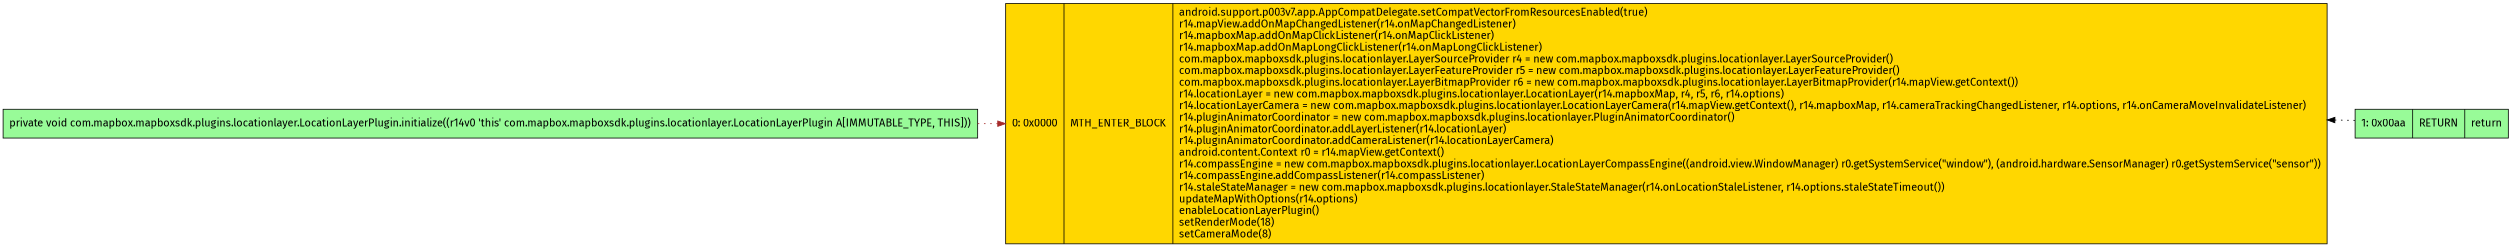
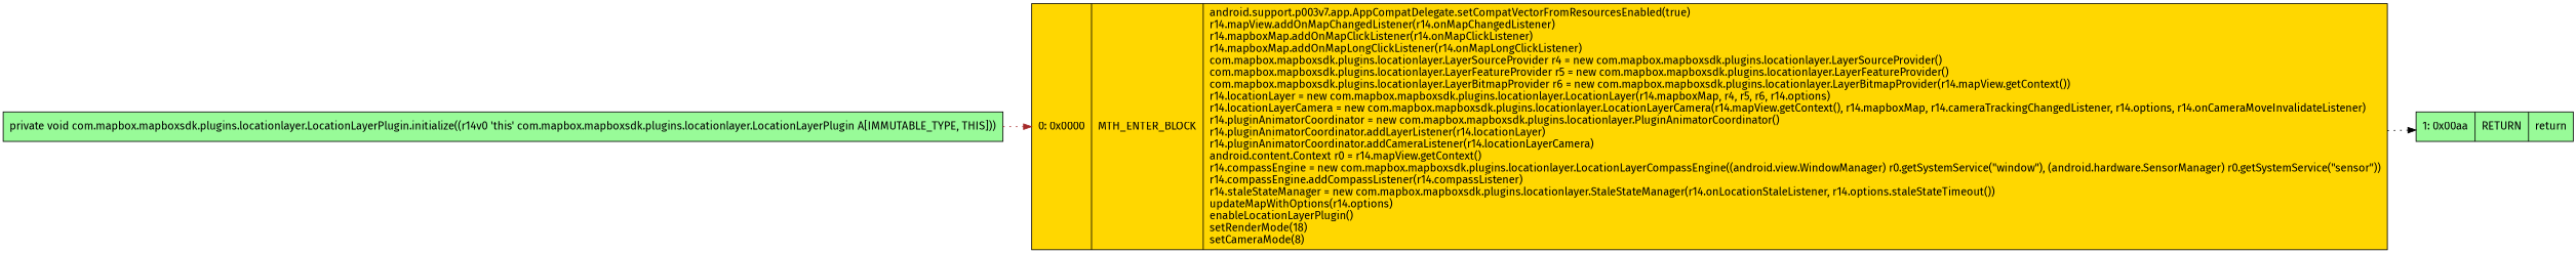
  digraph {
    rankdir=LR
    fontname="Fira Sans"
    node [shape=record style=filled fillcolor=palegreen fontname="Fira Sans"]
    edge [style=dotted fontname="Fira Sans"]
    n1 [label="{0\:\ 0x0000|MTH_ENTER_BLOCK\l|android.support.p003v7.app.AppCompatDelegate.setCompatVectorFromResourcesEnabled(true)\lr14.mapView.addOnMapChangedListener(r14.onMapChangedListener)\lr14.mapboxMap.addOnMapClickListener(r14.onMapClickListener)\lr14.mapboxMap.addOnMapLongClickListener(r14.onMapLongClickListener)\lcom.mapbox.mapboxsdk.plugins.locationlayer.LayerSourceProvider r4 = new com.mapbox.mapboxsdk.plugins.locationlayer.LayerSourceProvider()\lcom.mapbox.mapboxsdk.plugins.locationlayer.LayerFeatureProvider r5 = new com.mapbox.mapboxsdk.plugins.locationlayer.LayerFeatureProvider()\lcom.mapbox.mapboxsdk.plugins.locationlayer.LayerBitmapProvider r6 = new com.mapbox.mapboxsdk.plugins.locationlayer.LayerBitmapProvider(r14.mapView.getContext())\lr14.locationLayer = new com.mapbox.mapboxsdk.plugins.locationlayer.LocationLayer(r14.mapboxMap, r4, r5, r6, r14.options)\lr14.locationLayerCamera = new com.mapbox.mapboxsdk.plugins.locationlayer.LocationLayerCamera(r14.mapView.getContext(), r14.mapboxMap, r14.cameraTrackingChangedListener, r14.options, r14.onCameraMoveInvalidateListener)\lr14.pluginAnimatorCoordinator = new com.mapbox.mapboxsdk.plugins.locationlayer.PluginAnimatorCoordinator()\lr14.pluginAnimatorCoordinator.addLayerListener(r14.locationLayer)\lr14.pluginAnimatorCoordinator.addCameraListener(r14.locationLayerCamera)\landroid.content.Context r0 = r14.mapView.getContext()\lr14.compassEngine = new com.mapbox.mapboxsdk.plugins.locationlayer.LocationLayerCompassEngine((android.view.WindowManager) r0.getSystemService(\"window\"), (android.hardware.SensorManager) r0.getSystemService(\"sensor\"))\lr14.compassEngine.addCompassListener(r14.compassListener)\lr14.staleStateManager = new com.mapbox.mapboxsdk.plugins.locationlayer.StaleStateManager(r14.onLocationStaleListener, r14.options.staleStateTimeout())\lupdateMapWithOptions(r14.options)\lenableLocationLayerPlugin()\lsetRenderMode(18)\lsetCameraMode(8)\l}" fillcolor=gold]
    n2 [label="{1\:\ 0x00aa|RETURN\l|return\l}"]
    n3 [label="{private void com.mapbox.mapboxsdk.plugins.locationlayer.LocationLayerPlugin.initialize((r14v0 'this' com.mapbox.mapboxsdk.plugins.locationlayer.LocationLayerPlugin A[IMMUTABLE_TYPE, THIS])) }"]
-   n2 -> n1 [color=black]
+   n1 -> n2 [color=black]
    n3 -> n1 [color=brown]
  }
